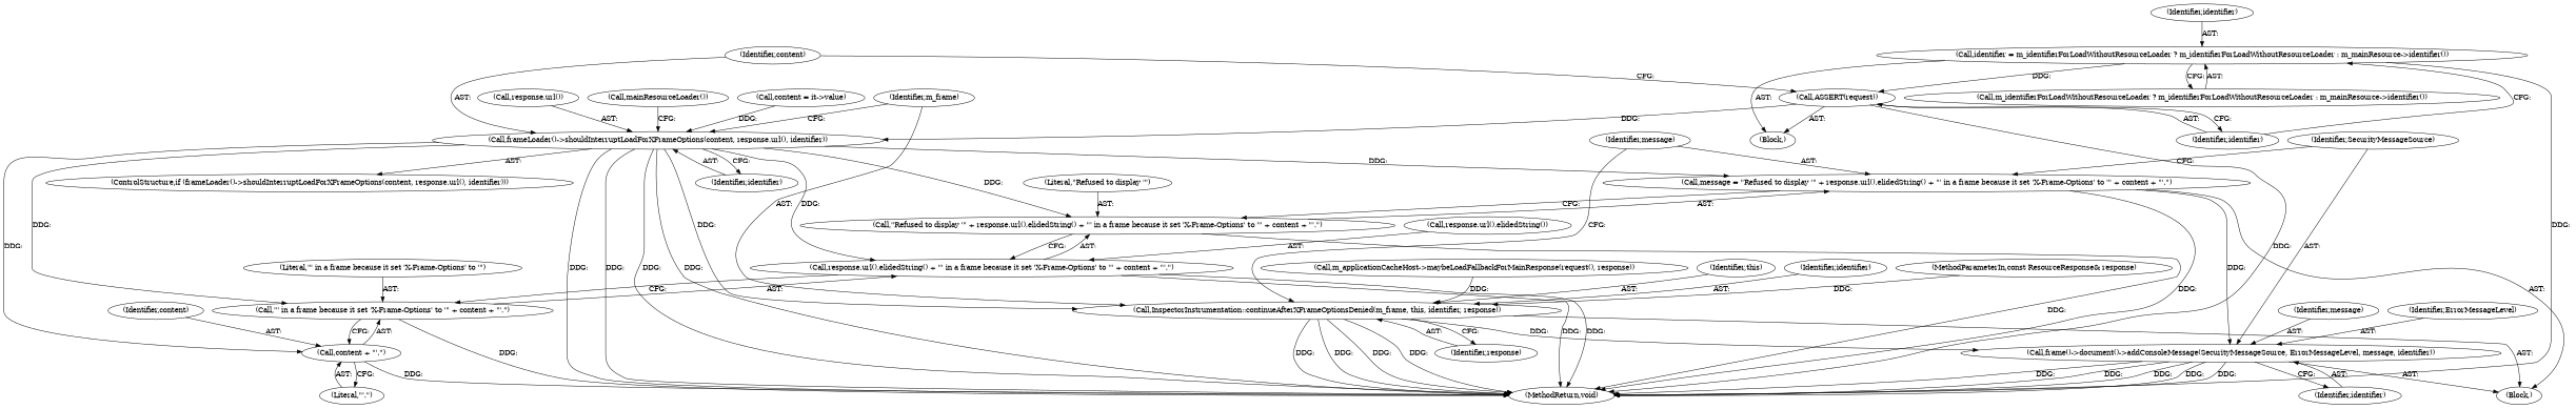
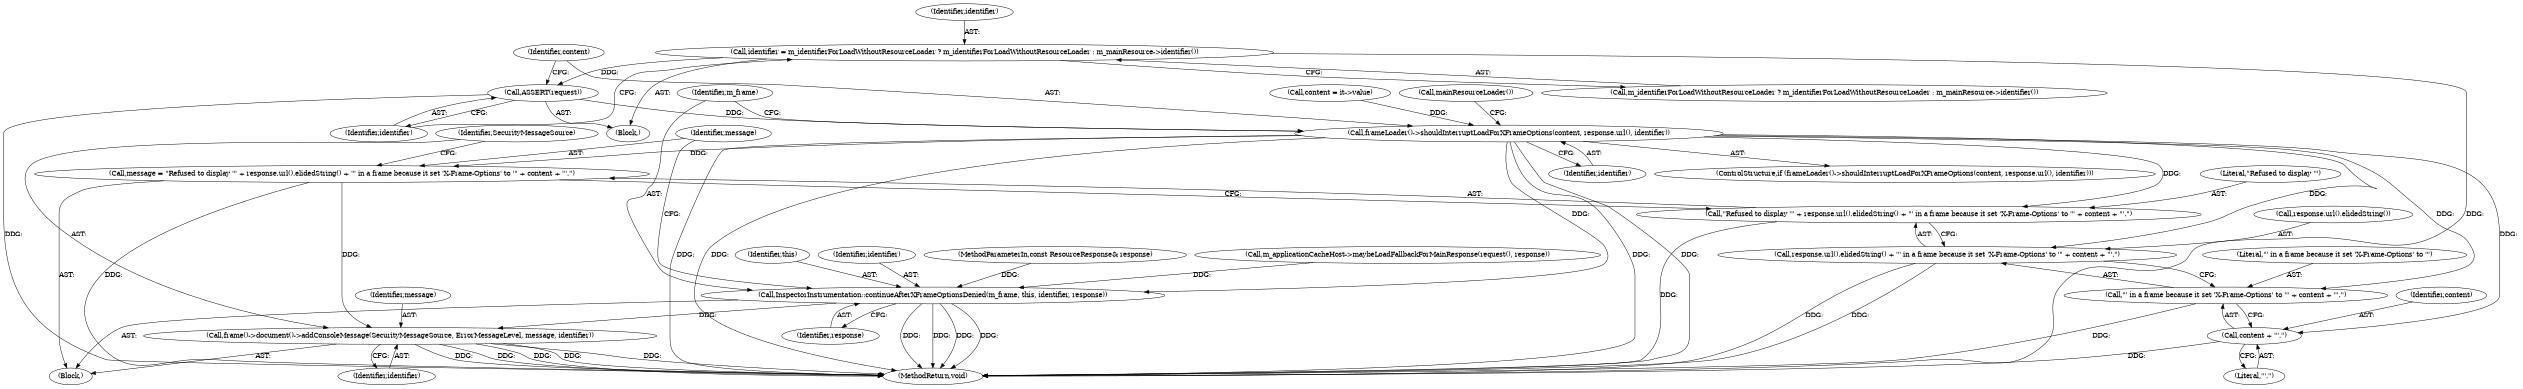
  digraph {
    fontname="DejaVu Serif"
    node [fontname="DejaVu Serif"]
    edge [fontname="DejaVu Serif"]
    n1 [label="(Call,identifier = m_identifierForLoadWithoutResourceLoader ? m_identifierForLoadWithoutResourceLoader : m_mainResource->identifier())"]
    n2 [label="(Call,ASSERT(request))"]
    n3 [label="(Call,m_identifierForLoadWithoutResourceLoader ? m_identifierForLoadWithoutResourceLoader : m_mainResource->identifier())"]
    n4 [label="(MethodReturn,void)"]
    n5 [label="(Block,)"]
    n6 [label="(Call,frameLoader()->shouldInterruptLoadForXFrameOptions(content, response.url(), identifier))"]
    n7 [label="(Identifier,identifier)"]
    n8 [label="(Call,InspectorInstrumentation::continueAfterXFrameOptionsDenied(m_frame, this, identifier, response))"]
    n9 [label="(Call,message = \"Refused to display '\" + response.url().elidedString() + \"' in a frame because it set 'X-Frame-Options' to '\" + content + \"'.\")"]
    n10 [label="(Call,\"Refused to display '\" + response.url().elidedString() + \"' in a frame because it set 'X-Frame-Options' to '\" + content + \"'.\")"]
    n11 [label="(Call,response.url().elidedString() + \"' in a frame because it set 'X-Frame-Options' to '\" + content + \"'.\")"]
    n12 [label="(Call,\"' in a frame because it set 'X-Frame-Options' to '\" + content + \"'.\")"]
    n13 [label="(Call,content + \"'.\")"]
    n14 [label="(Identifier,identifier)"]
    n15 [label="(ControlStructure,if (frameLoader()->shouldInterruptLoadForXFrameOptions(content, response.url(), identifier)))"]
    n16 [label="(Call,frame()->document()->addConsoleMessage(SecurityMessageSource, ErrorMessageLevel, message, identifier))"]
    n17 [label="(Block,)"]
    n18 [label="(Identifier,response)"]
    n19 [label="(Literal,\"'.\")"]
    n20 [label="(Identifier,identifier)"]
    n21 [label="(Call,response.url().elidedString())"]
    n22 [label="(Identifier,identifier)"]
    n23 [label="(Call,m_applicationCacheHost->maybeLoadFallbackForMainResponse(request(), response))"]
    n24 [label="(Identifier,this)"]
    n25 [label="(Identifier,message)"]
    n26 [label="(Identifier,identifier)"]
    n27 [label="(Identifier,content)"]
    n28 [label="(Literal,\"' in a frame because it set 'X-Frame-Options' to '\")"]
    n29 [label="(Identifier,SecurityMessageSource)"]
    n30 [label="(Identifier,m_frame)"]
    n31 [label="(Call,mainResourceLoader())"]
    n32 [label="(Identifier,message)"]
    n33 [label="(MethodParameterIn,const ResourceResponse& response)"]
-   n34 [label="(Identifier,ErrorMessageLevel)"]
    n35 [label="(Call,content = it->value)"]
    n36 [label="(Literal,\"Refused to display '\")"]
    n37 [label="(Identifier,content)"]
-   n38 [label="(Call,response.url())"]
    n1 -> n2 [label="DDG: "]
    n1 -> n3 [label="CFG: "]
    n1 -> n4 [label="DDG: "]
    n1 -> n5 [label="AST: "]
    n2 -> n4 [label="DDG: "]
    n2 -> n5 [label="AST: "]
    n2 -> n6 [label="DDG: "]
    n2 -> n7 [label="CFG: "]
    n3 -> n1 [label="AST: "]
    n6 -> n4 [label="DDG: "]
    n6 -> n4 [label="DDG: "]
    n6 -> n4 [label="DDG: "]
    n6 -> n4 [label="DDG: "]
    n6 -> n8 [label="DDG: "]
    n6 -> n9 [label="DDG: "]
    n6 -> n10 [label="DDG: "]
    n6 -> n11 [label="DDG: "]
    n6 -> n12 [label="DDG: "]
    n6 -> n13 [label="DDG: "]
    n6 -> n14 [label="CFG: "]
    n6 -> n15 [label="AST: "]
    n7 -> n1 [label="CFG: "]
    n7 -> n2 [label="AST: "]
    n8 -> n4 [label="DDG: "]
    n8 -> n4 [label="DDG: "]
    n8 -> n4 [label="DDG: "]
    n8 -> n4 [label="DDG: "]
    n8 -> n16 [label="DDG: "]
    n8 -> n17 [label="AST: "]
    n8 -> n18 [label="CFG: "]
    n9 -> n4 [label="DDG: "]
    n9 -> n10 [label="CFG: "]
    n9 -> n16 [label="DDG: "]
    n9 -> n17 [label="AST: "]
    n10 -> n4 [label="DDG: "]
    n10 -> n9 [label="AST: "]
    n10 -> n11 [label="CFG: "]
    n11 -> n4 [label="DDG: "]
    n11 -> n4 [label="DDG: "]
    n11 -> n10 [label="AST: "]
    n11 -> n12 [label="CFG: "]
    n12 -> n4 [label="DDG: "]
    n12 -> n11 [label="AST: "]
    n12 -> n13 [label="CFG: "]
    n13 -> n4 [label="DDG: "]
    n13 -> n12 [label="AST: "]
    n13 -> n19 [label="CFG: "]
    n14 -> n6 [label="AST: "]
    n16 -> n4 [label="DDG: "]
    n16 -> n4 [label="DDG: "]
    n16 -> n4 [label="DDG: "]
    n16 -> n4 [label="DDG: "]
    n16 -> n4 [label="DDG: "]
    n16 -> n17 [label="AST: "]
    n16 -> n20 [label="CFG: "]
    n18 -> n8 [label="AST: "]
    n19 -> n13 [label="AST: "]
    n20 -> n16 [label="AST: "]
    n21 -> n11 [label="AST: "]
    n22 -> n1 [label="AST: "]
    n23 -> n8 [label="DDG: "]
    n24 -> n8 [label="AST: "]
    n25 -> n8 [label="CFG: "]
    n25 -> n9 [label="AST: "]
    n26 -> n8 [label="AST: "]
    n27 -> n13 [label="AST: "]
    n28 -> n12 [label="AST: "]
    n29 -> n9 [label="CFG: "]
    n29 -> n16 [label="AST: "]
    n30 -> n6 [label="CFG: "]
    n30 -> n8 [label="AST: "]
    n31 -> n6 [label="CFG: "]
    n32 -> n16 [label="AST: "]
    n33 -> n8 [label="DDG: "]
-   n34 -> n16 [label="AST: "]
    n35 -> n6 [label="DDG: "]
    n36 -> n10 [label="AST: "]
    n37 -> n2 [label="CFG: "]
    n37 -> n6 [label="AST: "]
-   n38 -> n6 [label="AST: "]
  }
